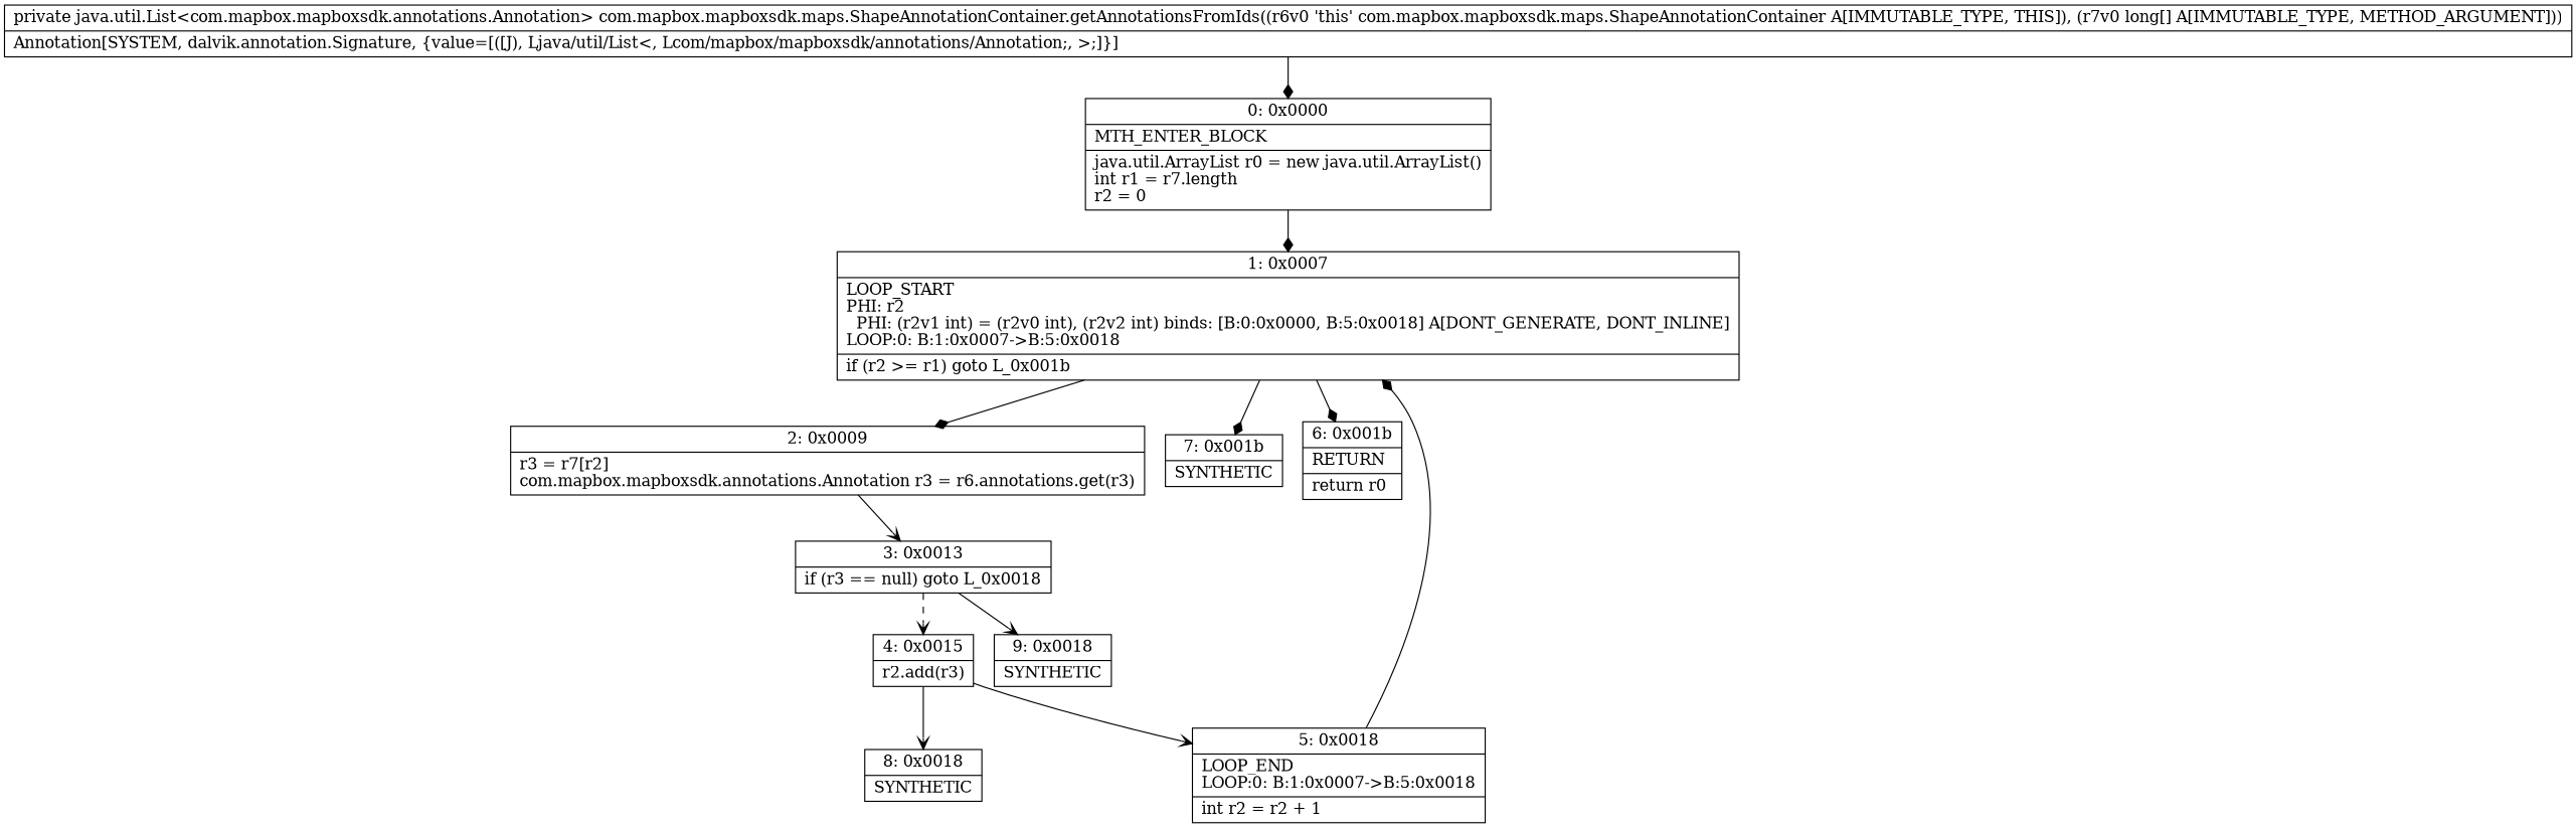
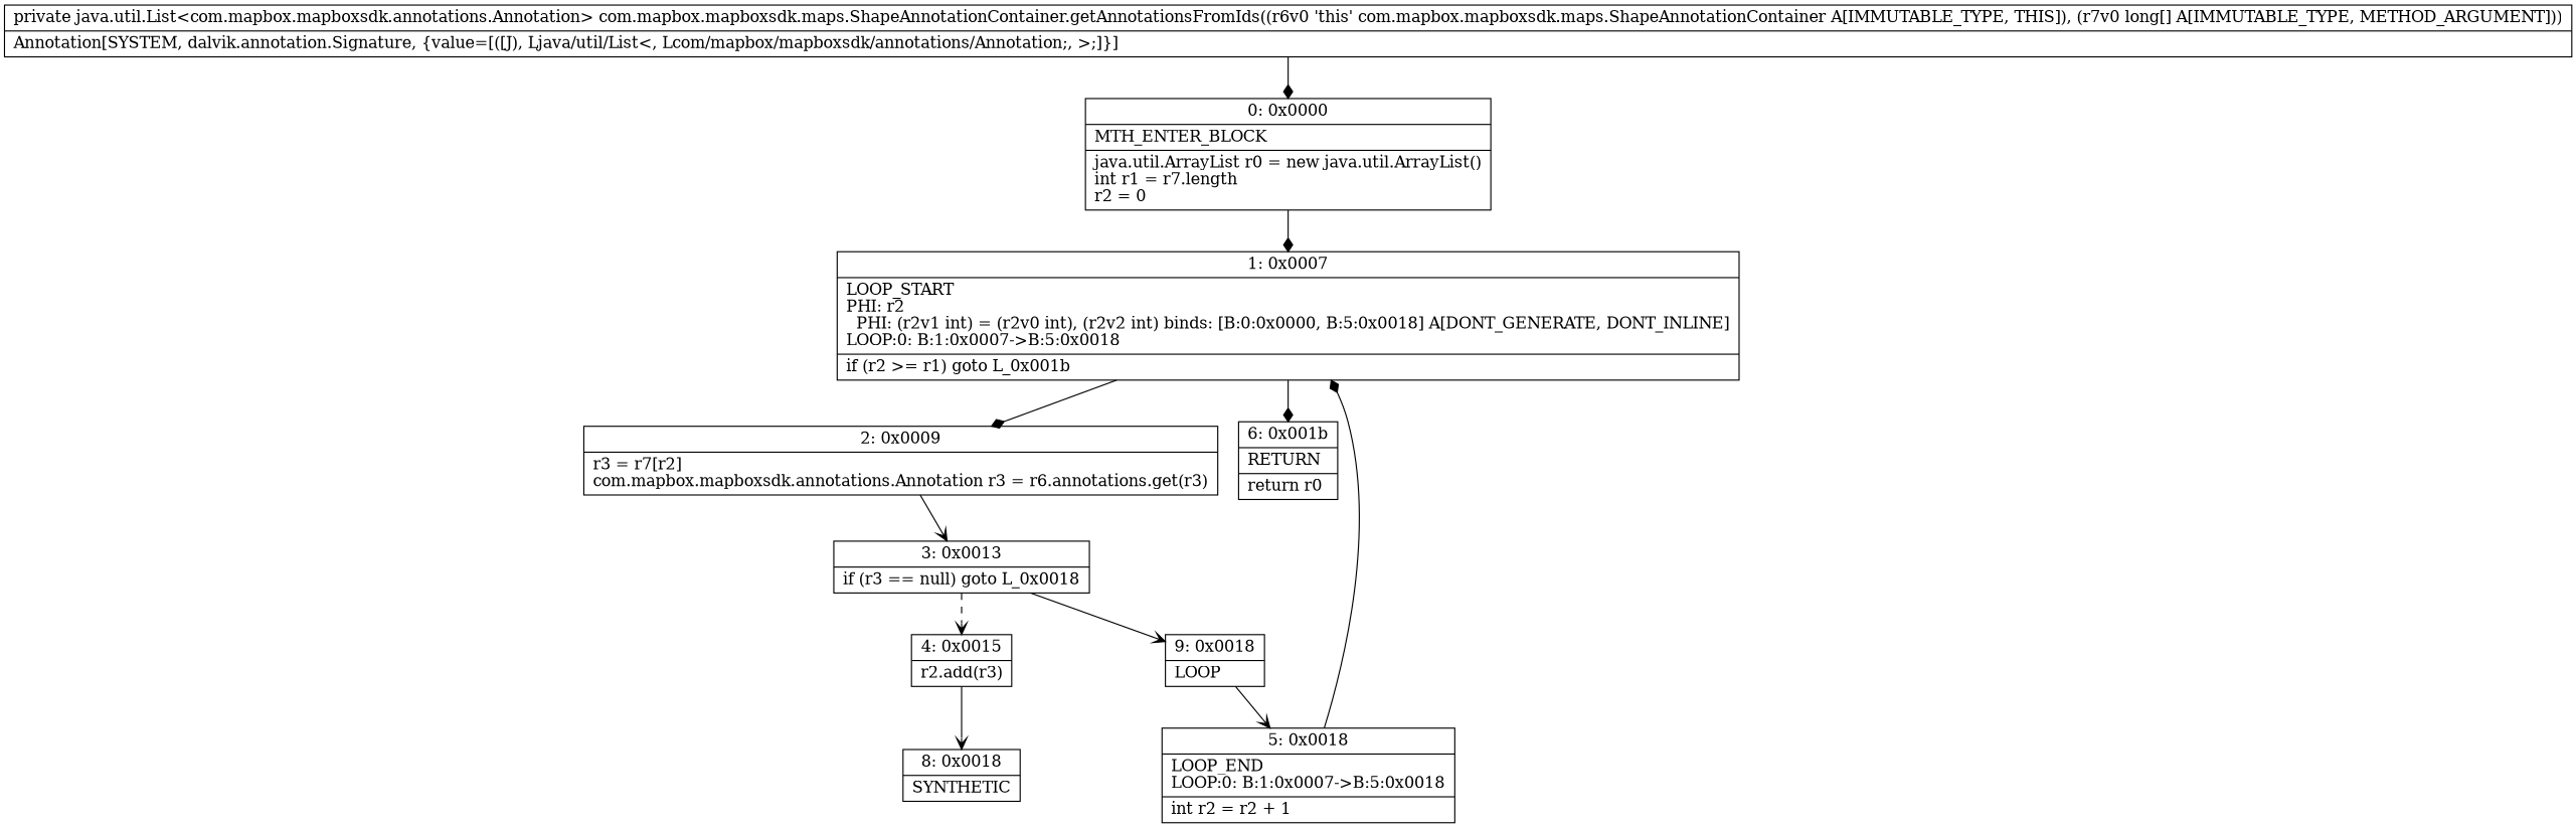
  digraph {
    node [shape=record]
    edge [arrowhead=diamond]
    n1 [label="{0\:\ 0x0000|MTH_ENTER_BLOCK\l|java.util.ArrayList r0 = new java.util.ArrayList()\lint r1 = r7.length\lr2 = 0\l}"]
    n2 [label="{1\:\ 0x0007|LOOP_START\lPHI: r2 \l  PHI: (r2v1 int) = (r2v0 int), (r2v2 int) binds: [B:0:0x0000, B:5:0x0018] A[DONT_GENERATE, DONT_INLINE]\lLOOP:0: B:1:0x0007\-\>B:5:0x0018\l|if (r2 \>= r1) goto L_0x001b\l}"]
    n3 [label="{2\:\ 0x0009|r3 = r7[r2]\lcom.mapbox.mapboxsdk.annotations.Annotation r3 = r6.annotations.get(r3)\l}"]
-   n4 [label="{7\:\ 0x001b|SYNTHETIC\l}"]
    n5 [label="{6\:\ 0x001b|RETURN\l|return r0\l}"]
    n6 [label="{3\:\ 0x0013|if (r3 == null) goto L_0x0018\l}"]
    n7 [label="{4\:\ 0x0015|r2.add(r3)\l}"]
-   n8 [label="{9\:\ 0x0018|SYNTHETIC\l}"]
+   n8 [label="{9\:\ 0x0018|LOOP\l}"]
    n9 [label="{8\:\ 0x0018|SYNTHETIC\l}"]
    n10 [label="{5\:\ 0x0018|LOOP_END\lLOOP:0: B:1:0x0007\-\>B:5:0x0018\l|int r2 = r2 + 1\l}"]
    n11 [label="{private java.util.List\<com.mapbox.mapboxsdk.annotations.Annotation\> com.mapbox.mapboxsdk.maps.ShapeAnnotationContainer.getAnnotationsFromIds((r6v0 'this' com.mapbox.mapboxsdk.maps.ShapeAnnotationContainer A[IMMUTABLE_TYPE, THIS]), (r7v0 long[] A[IMMUTABLE_TYPE, METHOD_ARGUMENT]))  | Annotation[SYSTEM, dalvik.annotation.Signature, \{value=[([J), Ljava\/util\/List\<, Lcom\/mapbox\/mapboxsdk\/annotations\/Annotation;, \>;]\}]\l}"]
    n1 -> n2
    n2 -> n3 [style=solid]
-   n2 -> n4
    n2 -> n5
    n3 -> n6 [arrowhead=vee]
    n6 -> n7 [arrowhead=vee style=dashed]
    n6 -> n8 [arrowhead=vee]
    n7 -> n9 [arrowhead=vee]
-   n7 -> n10 [arrowhead=vee]
+   n8 -> n10 [arrowhead=vee]
    n10 -> n2
    n11 -> n1
  }
